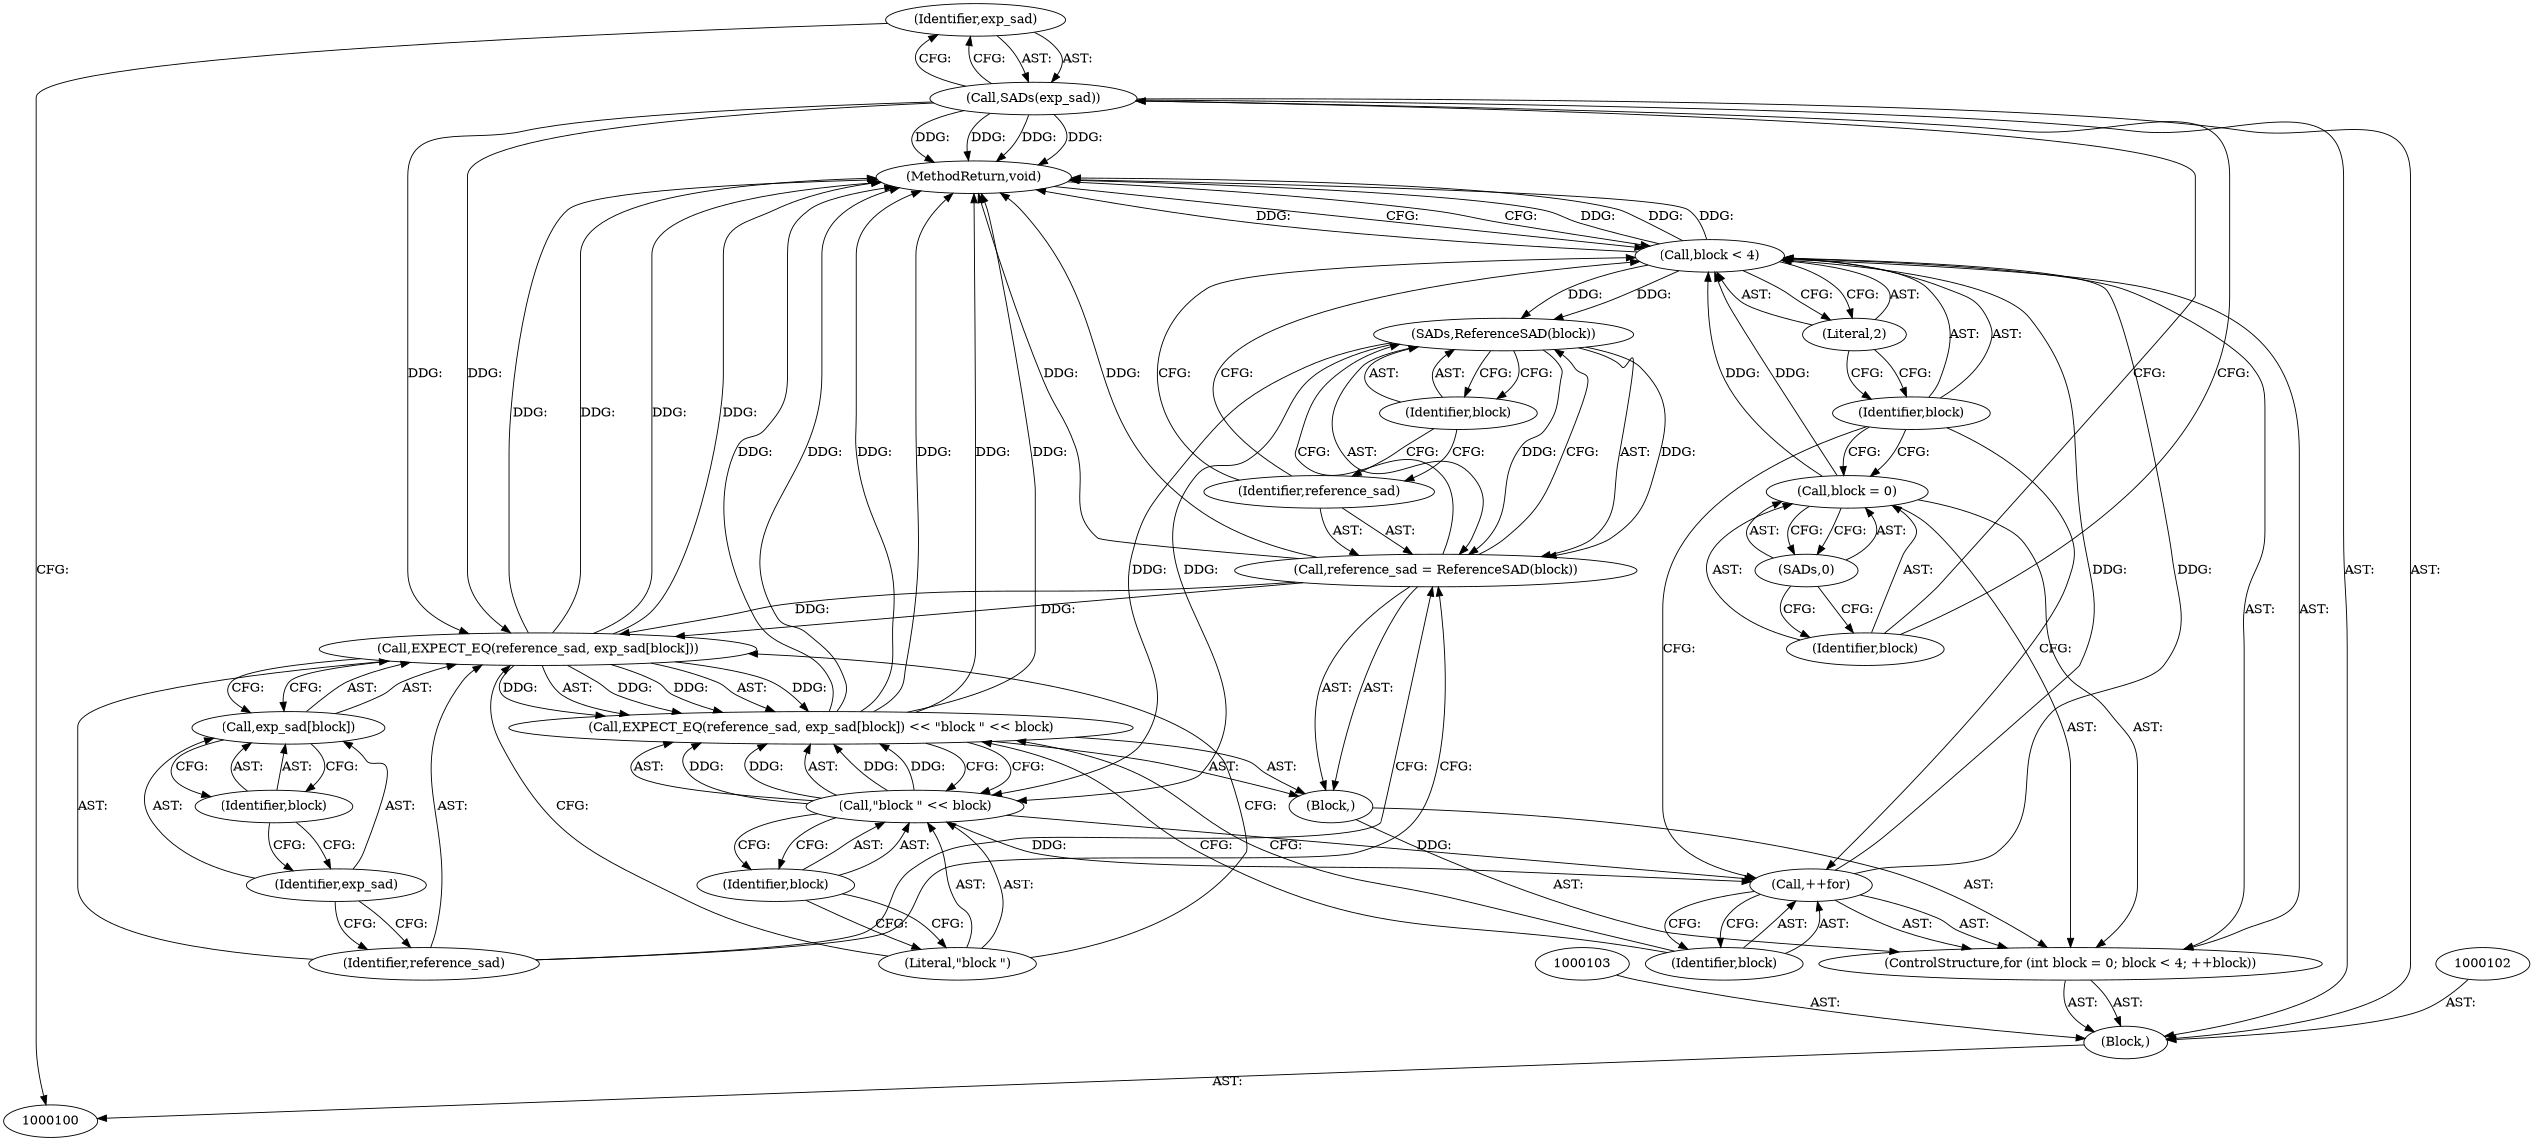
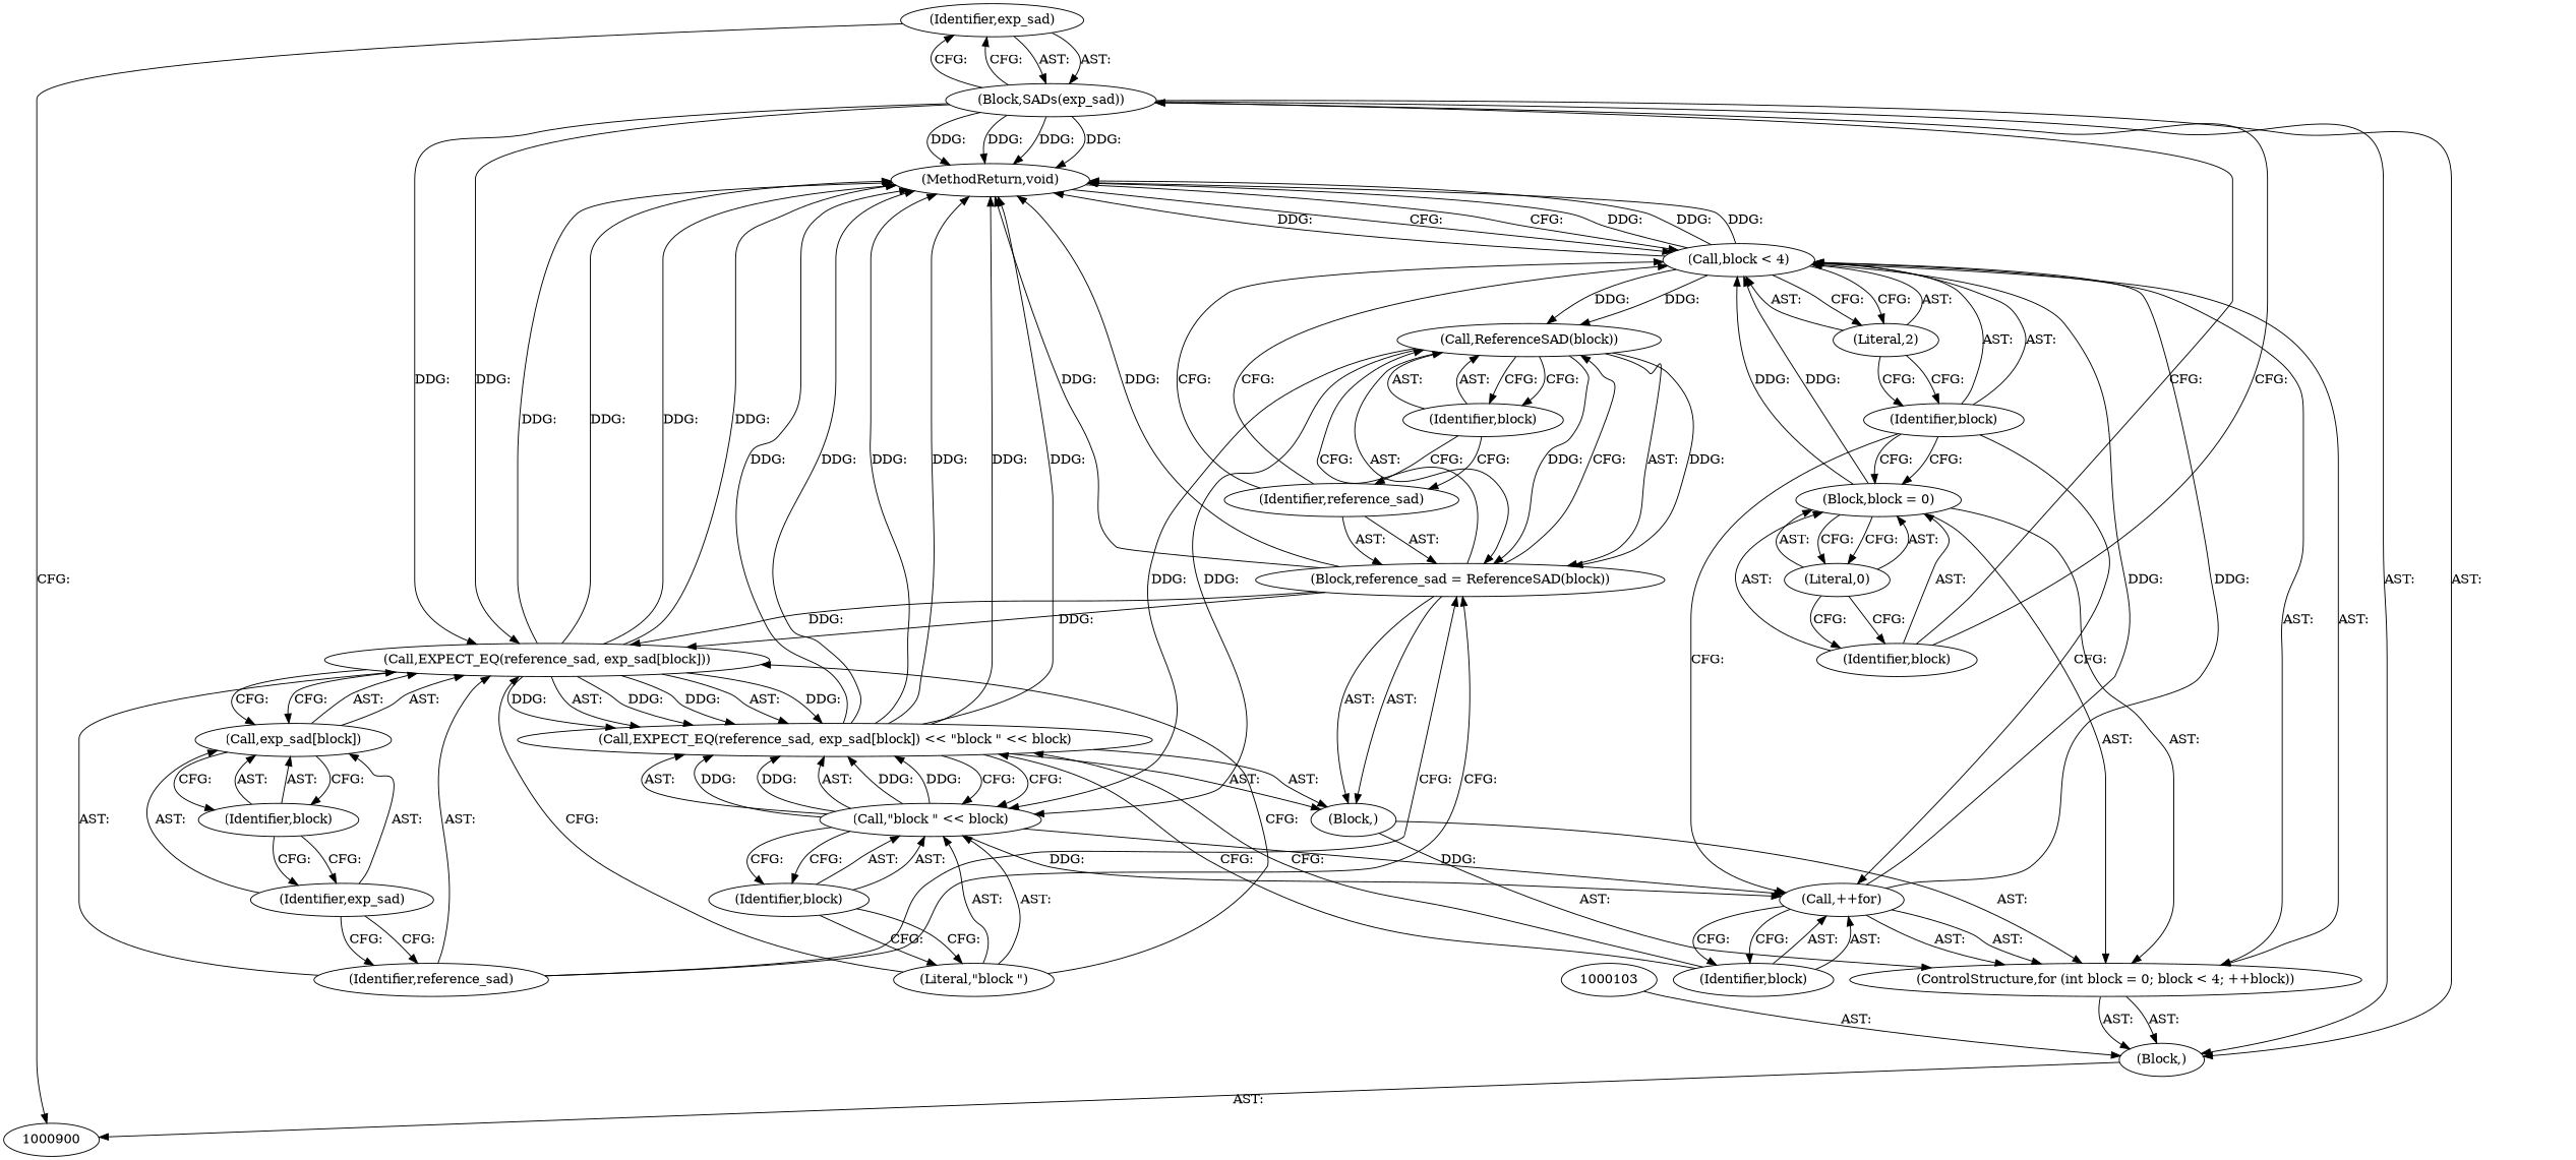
  digraph {
    n1 [label="(Block,)"]
-   1000100
+   1000100 [label=1000900]
    n3 [label="(MethodReturn,void)"]
    n4 [label="(Call,block < 4)"]
    n5 [label="(ControlStructure,for (int block = 0; block < 4; ++block))"]
    n6 [label="(Literal,2)"]
-   n7 [label="(SADs,ReferenceSAD(block))"]
+   n7 [label="(Call,ReferenceSAD(block))"]
    n8 [label="(Identifier,exp_sad)"]
-   n9 [label="(Call,SADs(exp_sad))"]
+   n9 [label="(Block,SADs(exp_sad))"]
    n10 [label="(Call,EXPECT_EQ(reference_sad, exp_sad[block]))"]
    n11 [label="(Call,EXPECT_EQ(reference_sad, exp_sad[block]) << \"block \" << block)"]
    n12 [label="(Call,exp_sad[block])"]
-   n13 [label="(Call,block = 0)"]
-   n14 [label="(SADs,0)"]
+   n13 [label="(Block,block = 0)"]
+   n14 [label="(Literal,0)"]
    n15 [label="(Identifier,block)"]
    n16 [label="(Identifier,block)"]
    n17 [label="(Identifier,block)"]
-   n18 [label="(Call,reference_sad = ReferenceSAD(block))"]
+   n18 [label="(Block,reference_sad = ReferenceSAD(block))"]
    n19 [label="(Call,\"block \" << block)"]
    n20 [label="(Call,++for)"]
    n21 [label="(Identifier,block)"]
    n22 [label="(Block,)"]
    n23 [label="(Identifier,reference_sad)"]
    n24 [label="(Identifier,block)"]
    n25 [label="(Identifier,reference_sad)"]
    n26 [label="(Identifier,block)"]
    n27 [label="(Identifier,exp_sad)"]
    n28 [label="(Literal,\"block \")"]
-   1000102
    1000103
    n1 -> 1000100 [label="AST: "]
    n3 -> n4 [label="CFG: "]
    n3 -> n4 [label="CFG: "]
    n4 -> n3 [label="DDG: "]
    n4 -> n3 [label="DDG: "]
    n4 -> n3 [label="DDG: "]
    n4 -> n3 [label="DDG: "]
    n4 -> n5 [label="AST: "]
    n4 -> n5 [label="AST: "]
    n4 -> n6 [label="CFG: "]
    n4 -> n6 [label="CFG: "]
    n4 -> n7 [label="DDG: "]
    n4 -> n7 [label="DDG: "]
    n5 -> n1 [label="AST: "]
    n5 -> n1 [label="AST: "]
    n6 -> n4 [label="AST: "]
    n6 -> n4 [label="AST: "]
    n6 -> n16 [label="CFG: "]
    n6 -> n16 [label="CFG: "]
    n7 -> n17 [label="CFG: "]
    n7 -> n17 [label="CFG: "]
    n7 -> n18 [label="AST: "]
    n7 -> n18 [label="DDG: "]
    n7 -> n18 [label="AST: "]
    n7 -> n18 [label="DDG: "]
    n7 -> n19 [label="DDG: "]
    n7 -> n19 [label="DDG: "]
    n8 -> 1000100 [label="CFG: "]
    n8 -> n9 [label="AST: "]
    n8 -> n9 [label="AST: "]
    n9 -> n1 [label="AST: "]
    n9 -> n1 [label="AST: "]
    n9 -> n3 [label="DDG: "]
    n9 -> n3 [label="DDG: "]
    n9 -> n3 [label="DDG: "]
    n9 -> n3 [label="DDG: "]
    n9 -> n8 [label="CFG: "]
    n9 -> n8 [label="CFG: "]
    n9 -> n10 [label="DDG: "]
    n9 -> n10 [label="DDG: "]
    n10 -> n3 [label="DDG: "]
    n10 -> n3 [label="DDG: "]
    n10 -> n3 [label="DDG: "]
    n10 -> n3 [label="DDG: "]
    n10 -> n11 [label="AST: "]
    n10 -> n11 [label="DDG: "]
    n10 -> n11 [label="DDG: "]
    n10 -> n11 [label="AST: "]
    n10 -> n11 [label="DDG: "]
    n10 -> n11 [label="DDG: "]
    n10 -> n12 [label="CFG: "]
    n10 -> n12 [label="CFG: "]
    n11 -> n3 [label="DDG: "]
    n11 -> n3 [label="DDG: "]
    n11 -> n3 [label="DDG: "]
    n11 -> n3 [label="DDG: "]
    n11 -> n3 [label="DDG: "]
    n11 -> n3 [label="DDG: "]
    n11 -> n19 [label="CFG: "]
    n11 -> n19 [label="CFG: "]
    n11 -> n22 [label="AST: "]
    n11 -> n22 [label="AST: "]
    n12 -> n10 [label="AST: "]
    n12 -> n10 [label="AST: "]
    n12 -> n26 [label="CFG: "]
    n12 -> n26 [label="CFG: "]
    n13 -> n4 [label="DDG: "]
    n13 -> n4 [label="DDG: "]
    n13 -> n5 [label="AST: "]
    n13 -> n5 [label="AST: "]
    n13 -> n14 [label="CFG: "]
    n13 -> n14 [label="CFG: "]
    n14 -> n13 [label="AST: "]
    n14 -> n13 [label="AST: "]
    n14 -> n15 [label="CFG: "]
    n14 -> n15 [label="CFG: "]
    n15 -> n9 [label="CFG: "]
    n15 -> n9 [label="CFG: "]
    n15 -> n13 [label="AST: "]
    n15 -> n13 [label="AST: "]
    n16 -> n4 [label="AST: "]
    n16 -> n4 [label="AST: "]
    n16 -> n13 [label="CFG: "]
    n16 -> n13 [label="CFG: "]
    n16 -> n20 [label="CFG: "]
    n16 -> n20 [label="CFG: "]
    n17 -> n7 [label="AST: "]
    n17 -> n7 [label="AST: "]
    n17 -> n23 [label="CFG: "]
    n17 -> n23 [label="CFG: "]
    n18 -> n3 [label="DDG: "]
    n18 -> n3 [label="DDG: "]
    n18 -> n7 [label="CFG: "]
    n18 -> n7 [label="CFG: "]
    n18 -> n10 [label="DDG: "]
    n18 -> n10 [label="DDG: "]
    n18 -> n22 [label="AST: "]
    n18 -> n22 [label="AST: "]
    n19 -> n11 [label="AST: "]
    n19 -> n11 [label="DDG: "]
    n19 -> n11 [label="DDG: "]
    n19 -> n11 [label="AST: "]
    n19 -> n11 [label="DDG: "]
    n19 -> n11 [label="DDG: "]
    n19 -> n20 [label="DDG: "]
    n19 -> n20 [label="DDG: "]
    n19 -> n24 [label="CFG: "]
    n19 -> n24 [label="CFG: "]
    n20 -> n4 [label="DDG: "]
    n20 -> n4 [label="DDG: "]
    n20 -> n5 [label="AST: "]
    n20 -> n5 [label="AST: "]
    n20 -> n21 [label="CFG: "]
    n20 -> n21 [label="CFG: "]
    n21 -> n11 [label="CFG: "]
    n21 -> n11 [label="CFG: "]
    n21 -> n20 [label="AST: "]
    n21 -> n20 [label="AST: "]
    n22 -> n5 [label="AST: "]
    n22 -> n5 [label="AST: "]
    n23 -> n4 [label="CFG: "]
    n23 -> n4 [label="CFG: "]
    n23 -> n18 [label="AST: "]
    n23 -> n18 [label="AST: "]
    n24 -> n19 [label="AST: "]
    n24 -> n19 [label="AST: "]
    n24 -> n28 [label="CFG: "]
    n24 -> n28 [label="CFG: "]
    n25 -> n10 [label="AST: "]
    n25 -> n10 [label="AST: "]
    n25 -> n18 [label="CFG: "]
    n25 -> n18 [label="CFG: "]
    n26 -> n12 [label="AST: "]
    n26 -> n12 [label="AST: "]
    n26 -> n27 [label="CFG: "]
    n26 -> n27 [label="CFG: "]
    n27 -> n12 [label="AST: "]
    n27 -> n12 [label="AST: "]
    n27 -> n25 [label="CFG: "]
    n27 -> n25 [label="CFG: "]
    n28 -> n10 [label="CFG: "]
    n28 -> n10 [label="CFG: "]
    n28 -> n19 [label="AST: "]
    n28 -> n19 [label="AST: "]
-   1000102 -> n1 [label="AST: "]
    1000103 -> n1 [label="AST: "]
  }
